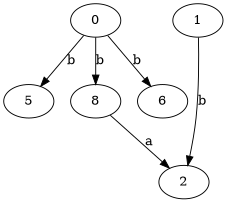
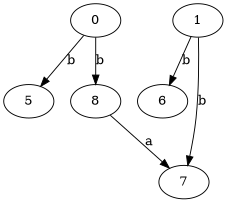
  strict digraph {
    n1 [label=8]
    0
    5
    6
-   2
+   2 [label=7]
    1
    n1 -> 2 [label=a]
    0 -> n1 [label=b]
    0 -> 5 [label=b]
-   0 -> 6 [label=b]
+   1 -> 6 [label=b]
    1 -> 2 [label=b]
  }
